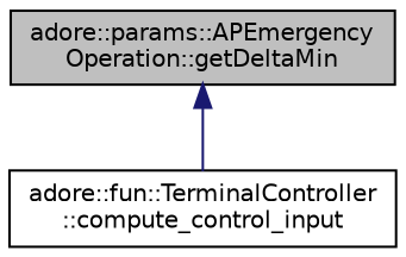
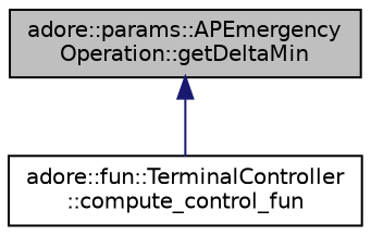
  digraph {
    rankdir=TB
    node [color=black fontname=Helvetica fontsize=10 shape=record style=filled]
    n1 [fillcolor=grey75 fontcolor=black height=0.2 label="adore::params::APEmergency\lOperation::getDeltaMin" width=0.4]
-   n2 [fillcolor=white height=0.2 label="adore::fun::TerminalController\l::compute_control_input" width=0.4]
+   n2 [fillcolor=white height=0.2 label="adore::fun::TerminalController\l::compute_control_fun" width=0.4]
    n1 -> n2 [color=midnightblue dir=back fontname=Helvetica fontsize=10 labelfontname=Helvetica labelfontsize=10 style=solid]
  }
